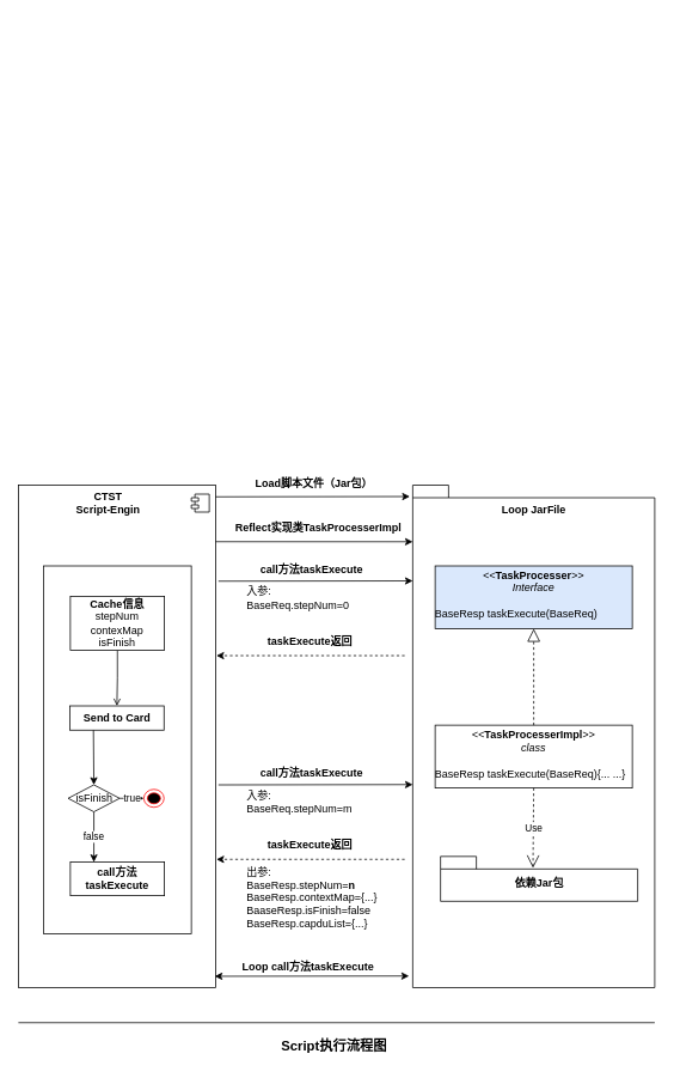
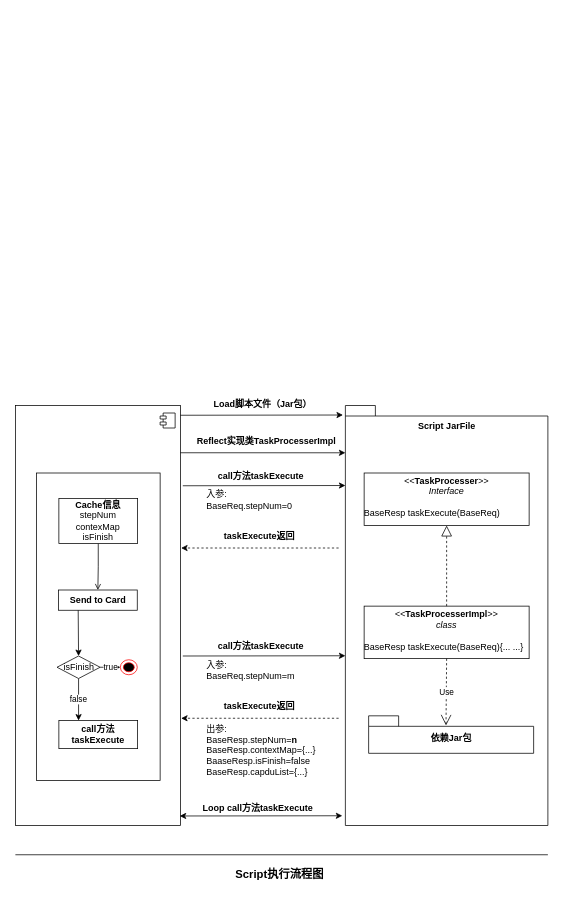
  <mxCell id="0" />
  <mxCell id="1" parent="0" />
  <mxCell id="2" value="" style="shape=folder;fontStyle=1;spacingTop=10;tabWidth=40;tabHeight=14;tabPosition=left;html=1;" parent="1" vertex="1"><mxGeometry x="460" y="540" width="270" height="560" as="geometry" /></mxCell>
- <mxCell id="3" value="&lt;p style=&quot;margin: 0px ; margin-top: 4px ; text-align: center&quot;&gt;&lt;i&gt;&amp;lt;&amp;lt;&lt;/i&gt;&lt;span&gt;&lt;b&gt;TaskProcesser&lt;/b&gt;&lt;/span&gt;&lt;i&gt;&amp;gt;&amp;gt;&lt;/i&gt;&lt;br&gt;&lt;i&gt;Interface&lt;/i&gt;&lt;/p&gt;&lt;p style=&quot;margin: 0px ; margin-left: 4px&quot;&gt;&lt;br&gt;&lt;/p&gt;BaseResp&lt;span&gt;&amp;nbsp;taskExecute(BaseReq)&lt;/span&gt;" style="verticalAlign=top;align=left;overflow=fill;fontSize=12;fontFamily=Helvetica;html=1;fillColor=#dae8fc;" parent="1" vertex="1"><mxGeometry x="485" y="630" width="220" height="70" as="geometry" /></mxCell>
+ <mxCell id="3" value="&lt;p style=&quot;margin: 0px ; margin-top: 4px ; text-align: center&quot;&gt;&lt;i&gt;&amp;lt;&amp;lt;&lt;/i&gt;&lt;span&gt;&lt;b&gt;TaskProcesser&lt;/b&gt;&lt;/span&gt;&lt;i&gt;&amp;gt;&amp;gt;&lt;/i&gt;&lt;br&gt;&lt;i&gt;Interface&lt;/i&gt;&lt;/p&gt;&lt;p style=&quot;margin: 0px ; margin-left: 4px&quot;&gt;&lt;br&gt;&lt;/p&gt;BaseResp&lt;span&gt;&amp;nbsp;taskExecute(BaseReq)&lt;/span&gt;" style="verticalAlign=top;align=left;overflow=fill;fontSize=12;fontFamily=Helvetica;html=1;" parent="1" vertex="1"><mxGeometry x="485" y="630" width="220" height="70" as="geometry" /></mxCell>
  <mxCell id="4" value="&lt;p style=&quot;margin: 0px ; margin-top: 4px ; text-align: center&quot;&gt;&lt;i&gt;&amp;lt;&amp;lt;&lt;/i&gt;&lt;span&gt;&lt;b&gt;TaskProcesserImpl&lt;/b&gt;&lt;/span&gt;&lt;i&gt;&amp;gt;&amp;gt;&lt;/i&gt;&lt;br&gt;&lt;i&gt;class&lt;/i&gt;&lt;/p&gt;&lt;p style=&quot;margin: 0px ; margin-left: 4px&quot;&gt;&lt;br&gt;&lt;/p&gt;BaseResp&lt;span&gt;&amp;nbsp;taskExecute(BaseReq){... ...}&lt;/span&gt;" style="verticalAlign=top;align=left;overflow=fill;fontSize=12;fontFamily=Helvetica;html=1;" parent="1" vertex="1"><mxGeometry x="485" y="807.5" width="220" height="70" as="geometry" /></mxCell>
  <mxCell id="5" value="" style="endArrow=block;dashed=1;endFill=0;endSize=12;html=1;rounded=0;exitX=0.5;exitY=0;exitDx=0;exitDy=0;entryX=0.5;entryY=1;entryDx=0;entryDy=0;" parent="1" source="4" target="3" edge="1"><mxGeometry width="160" relative="1" as="geometry"><mxPoint x="495" y="530" as="sourcePoint" /><mxPoint x="655" y="530" as="targetPoint" /></mxGeometry></mxCell>
  <mxCell id="6" value="依赖Jar包" style="shape=folder;fontStyle=1;spacingTop=10;tabWidth=40;tabHeight=14;tabPosition=left;html=1;" parent="1" vertex="1"><mxGeometry x="491" y="953.75" width="220" height="50" as="geometry" /></mxCell>
  <mxCell id="7" value="Use" style="endArrow=open;endSize=12;dashed=1;html=1;rounded=0;exitX=0.5;exitY=1;exitDx=0;exitDy=0;entryX=0.469;entryY=0.257;entryDx=0;entryDy=0;entryPerimeter=0;" parent="1" source="4" edge="1" target="6"><mxGeometry width="160" relative="1" as="geometry"><mxPoint x="495" y="714.5" as="sourcePoint" /><mxPoint x="595" y="914.5" as="targetPoint" /></mxGeometry></mxCell>
  <mxCell id="8" value="&lt;b&gt;&lt;br&gt;&lt;/b&gt;" style="html=1;dropTarget=0;" parent="1" vertex="1"><mxGeometry x="20" y="540" width="220" height="560" as="geometry" /></mxCell>
  <mxCell id="9" value="" style="rounded=0;whiteSpace=wrap;html=1;" parent="1" vertex="1"><mxGeometry x="48" y="630" width="165" height="410" as="geometry" /></mxCell>
  <mxCell id="10" value="" style="endArrow=classic;html=1;rounded=0;entryX=-0.012;entryY=0.128;entryDx=0;entryDy=0;entryPerimeter=0;" parent="1" edge="1"><mxGeometry width="50" height="50" relative="1" as="geometry"><mxPoint x="240" y="553" as="sourcePoint" /><mxPoint x="456.76" y="552.68" as="targetPoint" /></mxGeometry></mxCell>
  <mxCell id="11" value="Load脚本文件（Jar包）" style="text;html=1;strokeColor=none;fillColor=none;align=center;verticalAlign=middle;whiteSpace=wrap;rounded=0;fontStyle=1" parent="1" vertex="1"><mxGeometry x="280" y="523" width="140" height="30" as="geometry" /></mxCell>
  <mxCell id="12" value="" style="endArrow=classic;html=1;rounded=0;entryX=0;entryY=0.355;entryDx=0;entryDy=0;entryPerimeter=0;" parent="1" edge="1"><mxGeometry width="50" height="50" relative="1" as="geometry"><mxPoint x="240" y="603" as="sourcePoint" /><mxPoint x="460" y="603.05" as="targetPoint" /></mxGeometry></mxCell>
  <mxCell id="13" value="Reflect实现类TaskProcesserImpl" style="text;html=1;strokeColor=none;fillColor=none;align=center;verticalAlign=middle;whiteSpace=wrap;rounded=0;fontStyle=1" parent="1" vertex="1"><mxGeometry x="250" y="573" width="210" height="30" as="geometry" /></mxCell>
  <mxCell id="14" value="" style="endArrow=classic;html=1;rounded=0;entryX=-0.012;entryY=0.128;entryDx=0;entryDy=0;entryPerimeter=0;" parent="1" edge="1"><mxGeometry width="50" height="50" relative="1" as="geometry"><mxPoint x="243.24" y="647" as="sourcePoint" /><mxPoint x="460" y="646.68" as="targetPoint" /></mxGeometry></mxCell>
  <mxCell id="15" value="入参:&lt;br&gt;BaseReq.stepNum=0" style="text;html=1;strokeColor=none;fillColor=none;align=left;verticalAlign=middle;whiteSpace=wrap;rounded=0;" parent="1" vertex="1"><mxGeometry x="273.38" y="651" width="153.24" height="29" as="geometry" /></mxCell>
  <mxCell id="16" value="&lt;span style=&quot;text-align: left&quot;&gt;call方法taskExecute&lt;/span&gt;" style="text;html=1;align=center;verticalAlign=middle;resizable=0;points=[];autosize=1;strokeColor=none;fillColor=none;fontStyle=1" parent="1" vertex="1"><mxGeometry x="281.62" y="624" width="130" height="20" as="geometry" /></mxCell>
- <mxCell id="17" value="&lt;b&gt;CTST&lt;br&gt;Script-Engin&lt;/b&gt;" style="text;html=1;align=center;verticalAlign=middle;resizable=0;points=[];autosize=1;strokeColor=none;fillColor=none;" parent="1" vertex="1"><mxGeometry x="74.5" y="545" width="90" height="30" as="geometry" /></mxCell>
  <mxCell id="18" style="edgeStyle=orthogonalEdgeStyle;rounded=0;orthogonalLoop=1;jettySize=auto;html=1;exitX=0.5;exitY=1;exitDx=0;exitDy=0;entryX=0.5;entryY=0;entryDx=0;entryDy=0;endArrow=open;" parent="1" source="19" target="20" edge="1"><mxGeometry relative="1" as="geometry" /></mxCell>
  <mxCell id="19" value="&lt;b&gt;Cache信息&lt;/b&gt;&lt;br&gt;&lt;span&gt;stepNum&lt;/span&gt;&lt;br&gt;&lt;span&gt;contexMap&lt;/span&gt;&lt;br&gt;&lt;span&gt;isFinish&lt;/span&gt;" style="rounded=0;whiteSpace=wrap;html=1;" parent="1" vertex="1"><mxGeometry x="78" y="664" width="105" height="60" as="geometry" /></mxCell>
  <mxCell id="20" value="&lt;b&gt;Send to Card&lt;/b&gt;" style="rounded=0;whiteSpace=wrap;html=1;" parent="1" vertex="1"><mxGeometry x="77.5" y="786" width="105" height="27" as="geometry" /></mxCell>
  <mxCell id="21" value="false" style="edgeStyle=orthogonalEdgeStyle;rounded=0;orthogonalLoop=1;jettySize=auto;html=1;exitX=0.5;exitY=1;exitDx=0;exitDy=0;entryX=0.25;entryY=0;entryDx=0;entryDy=0;" parent="1" source="23" edge="1" target="24"><mxGeometry relative="1" as="geometry"><mxPoint x="106" y="924" as="targetPoint" /></mxGeometry></mxCell>
  <mxCell id="22" value="true" style="edgeStyle=orthogonalEdgeStyle;rounded=0;orthogonalLoop=1;jettySize=auto;html=1;exitX=1;exitY=0.5;exitDx=0;exitDy=0;entryX=0;entryY=0.5;entryDx=0;entryDy=0;" parent="1" source="23" target="25" edge="1"><mxGeometry relative="1" as="geometry" /></mxCell>
  <mxCell id="23" value="isFinish" style="rhombus;whiteSpace=wrap;html=1;" parent="1" vertex="1"><mxGeometry x="75.5" y="874" width="57.5" height="30" as="geometry" /></mxCell>
  <mxCell id="24" value="&lt;span style=&quot;font-weight: 700 ; text-align: left&quot;&gt;call方法taskExecute&lt;/span&gt;" style="rounded=0;whiteSpace=wrap;html=1;" parent="1" vertex="1"><mxGeometry x="78" y="960" width="105" height="37.5" as="geometry" /></mxCell>
  <mxCell id="25" value="" style="ellipse;html=1;shape=endState;fillColor=#000000;strokeColor=#ff0000;" parent="1" vertex="1"><mxGeometry x="160" y="879" width="22.5" height="20" as="geometry" /></mxCell>
  <mxCell id="26" value="" style="shape=module;jettyWidth=8;jettyHeight=4;" parent="1" vertex="1"><mxGeometry x="213" y="550" width="20" height="20" as="geometry" /></mxCell>
  <mxCell id="27" value="" style="shape=image;html=1;verticalAlign=top;verticalLabelPosition=bottom;labelBackgroundColor=#ffffff;imageAspect=0;aspect=fixed;image=https://cdn0.iconfinder.com/data/icons/phosphor-fill-vol-3/256/number-circle-one-fill-128.png" parent="1" vertex="1"><mxGeometry x="260" y="528" width="20" height="20" as="geometry" /></mxCell>
  <mxCell id="28" value="" style="shape=image;html=1;verticalAlign=top;verticalLabelPosition=bottom;labelBackgroundColor=#ffffff;imageAspect=0;aspect=fixed;image=https://cdn0.iconfinder.com/data/icons/phosphor-fill-vol-3/256/number-circle-two-fill-128.png" parent="1" vertex="1"><mxGeometry x="240" y="578" width="20" height="20" as="geometry" /></mxCell>
  <mxCell id="29" value="" style="shape=image;html=1;verticalAlign=top;verticalLabelPosition=bottom;labelBackgroundColor=#ffffff;imageAspect=0;aspect=fixed;image=https://cdn0.iconfinder.com/data/icons/phosphor-fill-vol-3/256/number-circle-four-fill-128.png" parent="1" vertex="1"><mxGeometry x="268.38" y="704" width="20" height="20" as="geometry" /></mxCell>
  <mxCell id="30" value="" style="shape=image;html=1;verticalAlign=top;verticalLabelPosition=bottom;labelBackgroundColor=#ffffff;imageAspect=0;aspect=fixed;image=https://cdn0.iconfinder.com/data/icons/phosphor-fill-vol-3/256/number-circle-three-fill-128.png" parent="1" vertex="1"><mxGeometry x="268.38" y="624" width="20" height="20" as="geometry" /></mxCell>
- <mxCell id="31" value="&lt;b&gt;Loop JarFile&lt;/b&gt;" style="text;html=1;align=center;verticalAlign=middle;resizable=0;points=[];autosize=1;strokeColor=none;fillColor=none;" parent="1" vertex="1"><mxGeometry x="550" y="558" width="90" height="20" as="geometry" /></mxCell>
+ <mxCell id="31" value="&lt;b&gt;Script JarFile&lt;/b&gt;" style="text;html=1;align=center;verticalAlign=middle;resizable=0;points=[];autosize=1;strokeColor=none;fillColor=none;" parent="1" vertex="1"><mxGeometry x="550" y="558" width="90" height="20" as="geometry" /></mxCell>
  <mxCell id="32" value="" style="endArrow=classic;html=1;rounded=0;entryX=-0.012;entryY=0.128;entryDx=0;entryDy=0;entryPerimeter=0;startArrow=classic;startFill=1;" parent="1" edge="1"><mxGeometry width="50" height="50" relative="1" as="geometry"><mxPoint x="239.12" y="1087.32" as="sourcePoint" /><mxPoint x="455.88" y="1087" as="targetPoint" /></mxGeometry></mxCell>
  <mxCell id="33" value="&lt;span style=&quot;text-align: left&quot;&gt;Loop call方法taskExecute&lt;/span&gt;" style="text;html=1;align=center;verticalAlign=middle;resizable=0;points=[];autosize=1;strokeColor=none;fillColor=none;fontStyle=1" parent="1" vertex="1"><mxGeometry x="263.12" y="1067" width="160" height="20" as="geometry" /></mxCell>
  <mxCell id="34" value="&lt;b style=&quot;font-size: 15px;&quot;&gt;&lt;font style=&quot;font-size: 15px;&quot;&gt;Script执行流程图&lt;/font&gt;&lt;/b&gt;" style="text;html=1;strokeColor=none;fillColor=none;align=center;verticalAlign=middle;whiteSpace=wrap;rounded=0;fontColor=#000000;fontSize=15;" parent="1" vertex="1"><mxGeometry x="267.38" y="1149" width="211" height="30" as="geometry" /></mxCell>
  <mxCell id="35" value="" style="endArrow=none;html=1;rounded=0;fontSize=15;fontColor=#000000;" parent="1" edge="1"><mxGeometry width="50" height="50" relative="1" as="geometry"><mxPoint x="20" y="1139" as="sourcePoint" /><mxPoint x="730" y="1139" as="targetPoint" /></mxGeometry></mxCell>
  <mxCell id="36" value="" style="endArrow=classic;html=1;rounded=0;dashed=1;" edge="1" parent="1"><mxGeometry width="50" height="50" relative="1" as="geometry"><mxPoint x="451" y="730" as="sourcePoint" /><mxPoint x="241" y="730" as="targetPoint" /></mxGeometry></mxCell>
  <mxCell id="37" value="&lt;span style=&quot;text-align: left&quot;&gt;taskExecute返回&lt;/span&gt;" style="text;html=1;align=center;verticalAlign=middle;resizable=0;points=[];autosize=1;strokeColor=none;fillColor=none;fontStyle=1" vertex="1" parent="1"><mxGeometry x="290" y="704" width="110" height="20" as="geometry" /></mxCell>
  <mxCell id="38" value="" style="endArrow=classic;html=1;rounded=0;entryX=-0.012;entryY=0.128;entryDx=0;entryDy=0;entryPerimeter=0;" edge="1" parent="1"><mxGeometry width="50" height="50" relative="1" as="geometry"><mxPoint x="243.24" y="874" as="sourcePoint" /><mxPoint x="460" y="873.68" as="targetPoint" /></mxGeometry></mxCell>
  <mxCell id="39" value="入参:&lt;br&gt;BaseReq.stepNum=m" style="text;html=1;strokeColor=none;fillColor=none;align=left;verticalAlign=middle;whiteSpace=wrap;rounded=0;" vertex="1" parent="1"><mxGeometry x="273.38" y="878" width="153.24" height="29" as="geometry" /></mxCell>
  <mxCell id="40" value="&lt;span style=&quot;text-align: left&quot;&gt;call方法taskExecute&lt;/span&gt;" style="text;html=1;align=center;verticalAlign=middle;resizable=0;points=[];autosize=1;strokeColor=none;fillColor=none;fontStyle=1" vertex="1" parent="1"><mxGeometry x="281.62" y="851" width="130" height="20" as="geometry" /></mxCell>
  <mxCell id="41" value="出参:&lt;br&gt;&lt;div&gt;BaseResp.stepNum=&lt;b&gt;n&lt;/b&gt;&lt;/div&gt;&lt;div&gt;&lt;span&gt;BaseResp.contextMap={...}&lt;/span&gt;&lt;/div&gt;&lt;div&gt;&lt;span&gt;BaaseResp.isFinish=false&lt;/span&gt;&lt;/div&gt;&lt;div&gt;&lt;span&gt;BaseResp.capduList={...}&lt;br&gt;&lt;/span&gt;&lt;/div&gt;" style="text;html=1;strokeColor=none;fillColor=none;align=left;verticalAlign=middle;whiteSpace=wrap;rounded=0;" vertex="1" parent="1"><mxGeometry x="273.38" y="960" width="153.24" height="80" as="geometry" /></mxCell>
  <mxCell id="42" value="" style="endArrow=classic;html=1;rounded=0;dashed=1;" edge="1" parent="1"><mxGeometry width="50" height="50" relative="1" as="geometry"><mxPoint x="451" y="957" as="sourcePoint" /><mxPoint x="241" y="957" as="targetPoint" /></mxGeometry></mxCell>
  <mxCell id="43" value="&lt;span style=&quot;text-align: left&quot;&gt;taskExecute返回&lt;/span&gt;" style="text;html=1;align=center;verticalAlign=middle;resizable=0;points=[];autosize=1;strokeColor=none;fillColor=none;fontStyle=1" vertex="1" parent="1"><mxGeometry x="290" y="931" width="110" height="20" as="geometry" /></mxCell>
  <mxCell id="44" value="" style="endArrow=classic;html=1;rounded=0;entryX=0.5;entryY=0;entryDx=0;entryDy=0;exitX=0.25;exitY=1;exitDx=0;exitDy=0;" edge="1" parent="1" source="20" target="23"><mxGeometry width="50" height="50" relative="1" as="geometry"><mxPoint x="101" y="813" as="sourcePoint" /><mxPoint x="151" y="763" as="targetPoint" /></mxGeometry></mxCell>
  <mxCell id="45" value="" style="shape=image;html=1;verticalAlign=top;verticalLabelPosition=bottom;labelBackgroundColor=#ffffff;imageAspect=0;aspect=fixed;image=https://cdn0.iconfinder.com/data/icons/phosphor-fill-vol-3/256/number-circle-five-fill-128.png" vertex="1" parent="1"><mxGeometry x="58" y="640" width="20" height="20" as="geometry" /></mxCell>
  <mxCell id="46" value="" style="shape=image;html=1;verticalAlign=top;verticalLabelPosition=bottom;labelBackgroundColor=#ffffff;imageAspect=0;aspect=fixed;image=https://cdn0.iconfinder.com/data/icons/phosphor-fill-vol-3/256/number-circle-six-fill-128.png" vertex="1" parent="1"><mxGeometry x="267.38" y="854" width="20" height="20" as="geometry" /></mxCell>
  <mxCell id="47" value="" style="shape=image;html=1;verticalAlign=top;verticalLabelPosition=bottom;labelBackgroundColor=#ffffff;imageAspect=0;aspect=fixed;image=https://cdn0.iconfinder.com/data/icons/phosphor-fill-vol-3/256/number-circle-eight-fill-128.png" vertex="1" parent="1"><mxGeometry x="81" y="640" width="20" height="20" as="geometry" /></mxCell>
  <mxCell id="48" value="" style="shape=image;html=1;verticalAlign=top;verticalLabelPosition=bottom;labelBackgroundColor=#ffffff;imageAspect=0;aspect=fixed;image=https://cdn0.iconfinder.com/data/icons/phosphor-fill-vol-3/256/number-circle-nine-fill-128.png" vertex="1" parent="1"><mxGeometry x="221" y="20" width="20" height="20" as="geometry" /></mxCell>
  <mxCell id="49" value="" style="shape=image;html=1;verticalAlign=top;verticalLabelPosition=bottom;labelBackgroundColor=#ffffff;imageAspect=0;aspect=fixed;image=https://cdn0.iconfinder.com/data/icons/phosphor-fill-vol-3/256/number-circle-seven-fill-128.png" vertex="1" parent="1"><mxGeometry x="267.38" y="933.75" width="20" height="20" as="geometry" /></mxCell>
